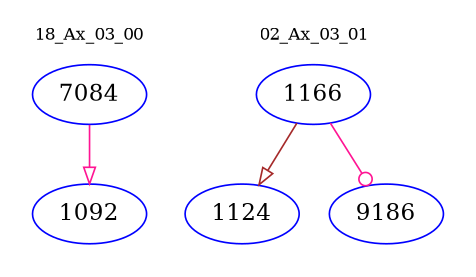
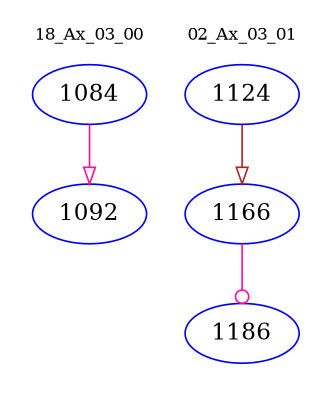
  digraph {
    node [color=blue]
    edge [arrowhead=onormal color=deeppink]
-   n1 [label=7084]
+   n1 [label=1084]
    n2 [label=1092]
    n3 [label=1166]
    n4 [label=1124]
-   n5 [label=9186]
+   n5 [label=1186]
    subgraph cluster_1 {
      color=white
      fontsize=10
      label="18_Ax_03_00"
      n1
      n2
    }
    subgraph cluster_2 {
      color=white
      fontsize=10
      label="02_Ax_03_01"
      n3
      n4
      n5
    }
    n1 -> n2
-   n3 -> n4 [color=brown]
+   n4 -> n3 [color=brown]
    n3 -> n5 [arrowhead=odot]
  }
